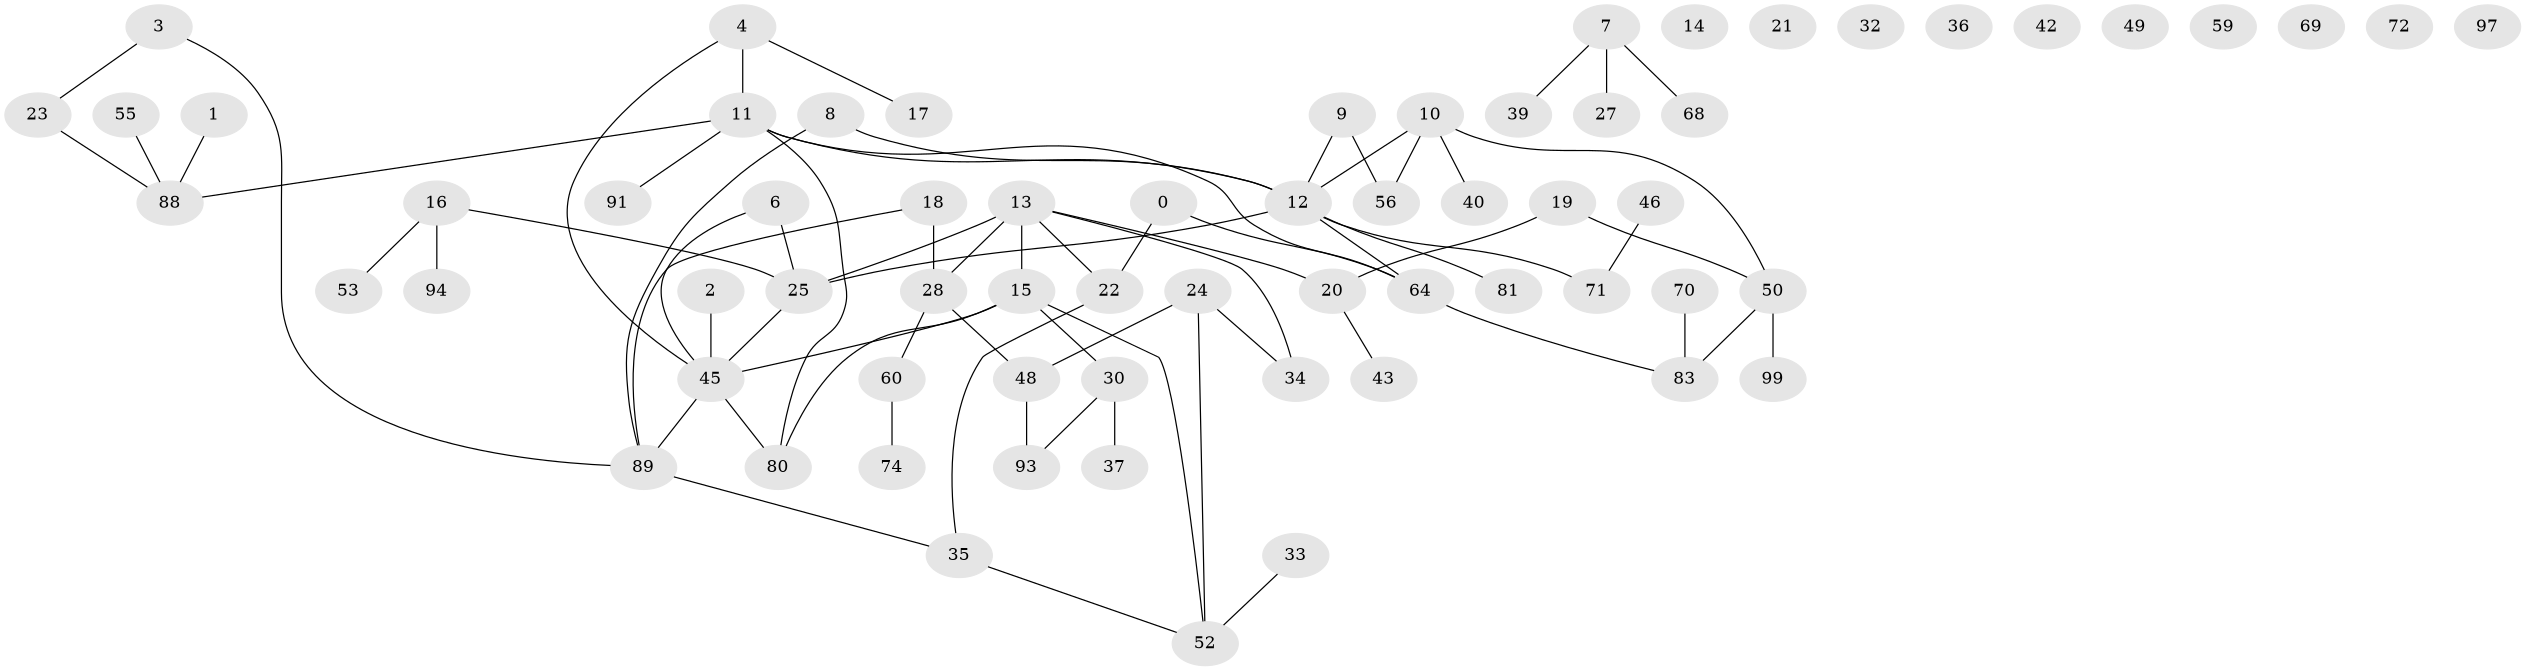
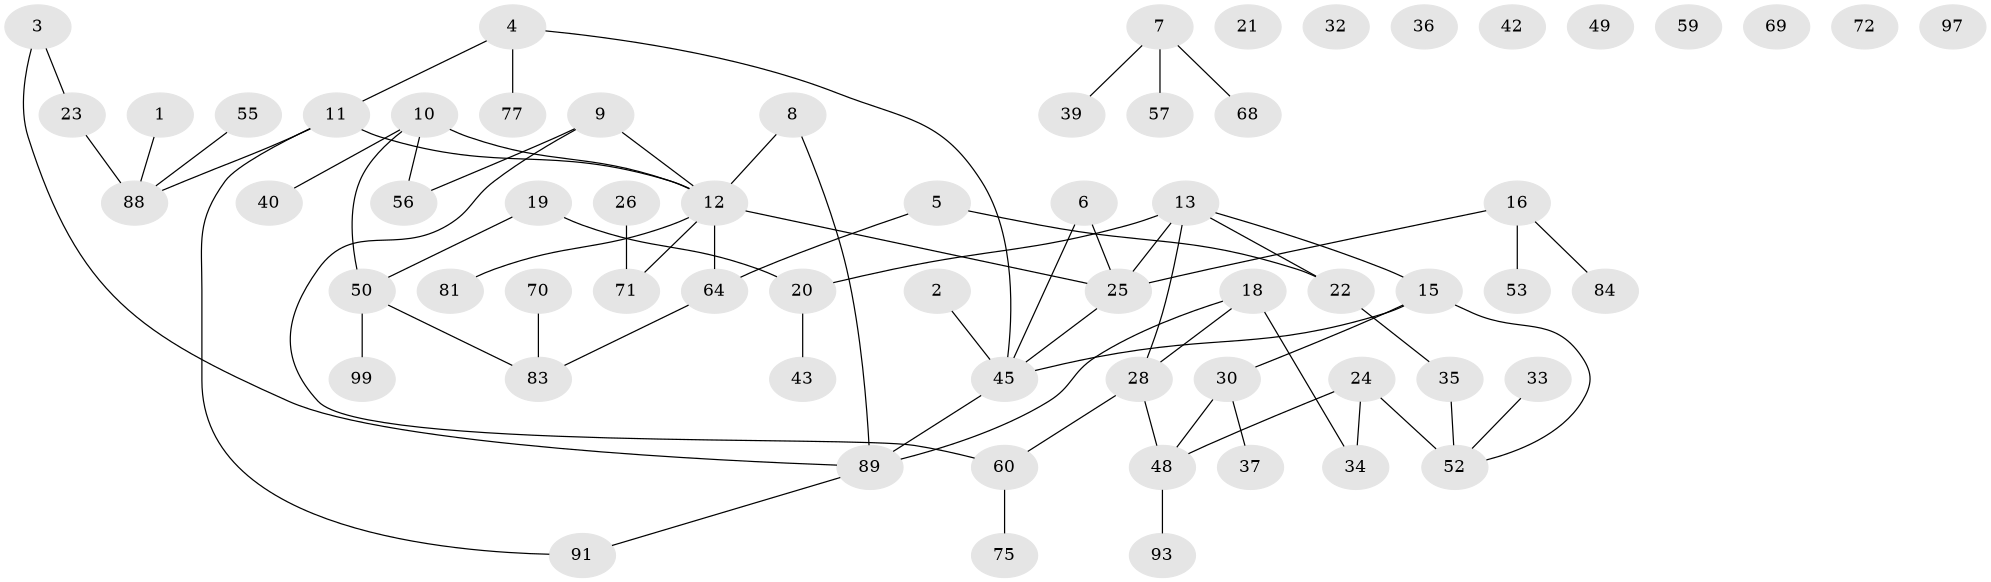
  graph {
    node [color=gray90 style=filled]
    1 [super="+62"]
    88 [super="+96"]
    45 [super="+85"]
    89 [super="+92"]
-   80
    2
    3 [super="+90"]
    23 [super="+44"]
    91
    4 [super="+29"]
    11 [super="+67"]
-   17
+   17 [label=77]
    64 [super="+79"]
    12 [super="+63"]
    22 [super="+41"]
    35 [super="+61"]
-   5 [label=0]
+   5
    83 [super="+95"]
    25 [super="+27"]
    6
    7 [super="+65"]
    39 [super="+76"]
-   57 [label=27]
+   57
    68
    8 [super="+87"]
    71
    81
    9 [super="+74"]
    56
    60
-   75 [label=74]
+   75
    10 [super="+86"]
    40
    50 [super="+94"]
    99
    13 [super="+78"]
    15 [super="+31"]
    20 [super="+66"]
    28 [super="+54"]
    30 [super="+46"]
    52 [super="+98"]
    43
    48 [super="+51"]
-   14
    37
    16 [super="+77"]
    53
-   84 [label=94]
+   84
    18 [super="+38"]
    34 [super="+47"]
    19
    21
    24
    93
-   26 [label=46]
+   26
    32
    33
    36 [super="+58"]
    42
    49
    55
    59 [super="+82"]
    69 [super="+100"]
    70
    72 [super="+73"]
    97
    1 -- 88
    45 -- 89
-   45 -- 80
-   89 -- 35
+   89 -- 91
    2 -- 45
    3 -- 89
    3 -- 23
    23 -- 88
    4 -- 45
    4 -- 11
    4 -- 17
    11 -- 88
-   11 -- 80
    11 -- 91
-   11 -- 64
    11 -- 12
    64 -- 83
    12 -- 64
    12 -- 25
    12 -- 71
    12 -- 81
    22 -- 35
    35 -- 52
    5 -- 64
    5 -- 22
    25 -- 45
    6 -- 45
    6 -- 25
    7 -- 39
    7 -- 57
    7 -- 68
    8 -- 89
    8 -- 12
    9 -- 12
    9 -- 56
+   9 -- 60
    60 -- 75
    10 -- 12
    10 -- 56
    10 -- 40
    10 -- 50
    50 -- 83
    50 -- 99
    13 -- 22
    13 -- 25
    13 -- 15
    13 -- 20
    13 -- 28
    15 -- 45
-   15 -- 80
    15 -- 30
    15 -- 52
    20 -- 43
    28 -- 60
    28 -- 48
-   30 -- 93
+   30 -- 48
    30 -- 37
    48 -- 93
    16 -- 25
    16 -- 53
    16 -- 84
    18 -- 89
    18 -- 28
-   13 -- 34
+   18 -- 34
    19 -- 50
    19 -- 20
    24 -- 52
    24 -- 48
    24 -- 34
    26 -- 71
    33 -- 52
    55 -- 88
    70 -- 83
  }
